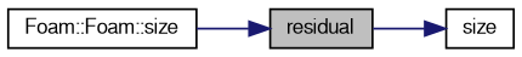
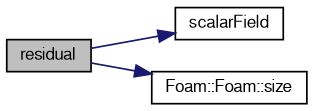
  digraph {
    rankdir=LR
    node [color=black fontname=FreeSans fontsize=10 shape=record]
    edge [color=midnightblue fontname=FreeSans fontsize=10 labelfontname=FreeSans labelfontsize=10 style=solid]
    n1 [fillcolor=grey75 fontcolor=black height=0.2 label=residual style=filled width=0.4]
-   n2 [height=0.2 label=size width=0.4]
+   n2 [height=0.2 label=scalarField width=0.4]
    n3 [height=0.2 label="Foam::Foam::size" width=0.4]
    n1 -> n2
-   n3 -> n1
+   n1 -> n3
  }
